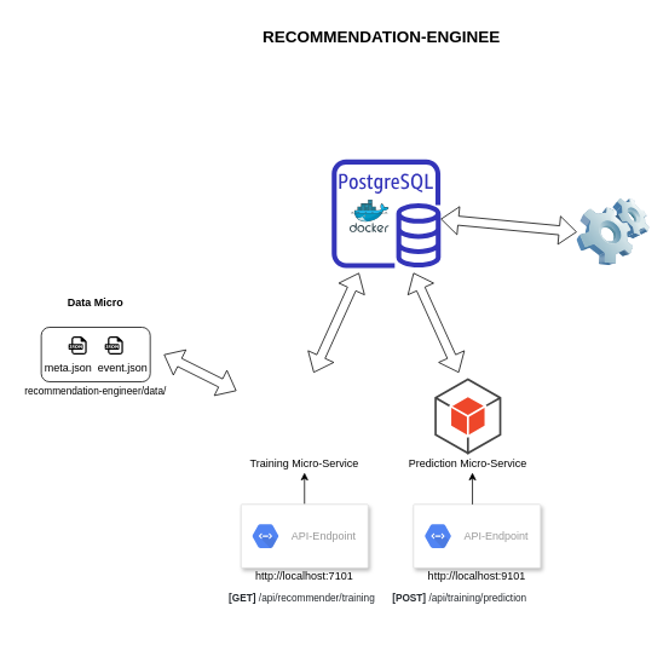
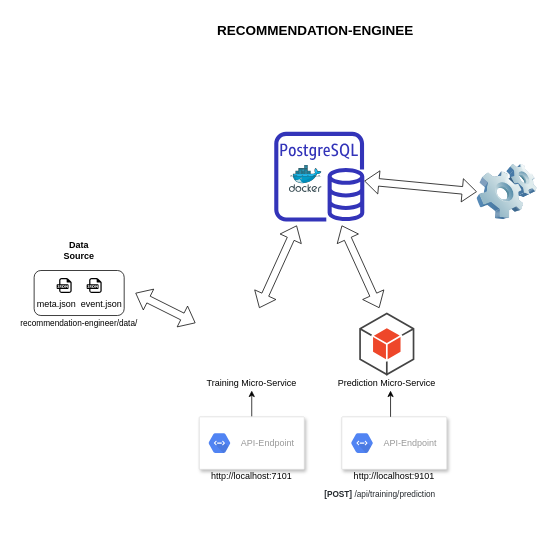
  <mxCell id="0" />
  <mxCell id="1" parent="0" />
  <mxCell id="2" value="" style="rounded=1;whiteSpace=wrap;html=1;" vertex="1" parent="1"><mxGeometry x="45" y="360" width="120" height="60" as="geometry" /></mxCell>
  <mxCell id="3" value="" style="outlineConnect=0;fontColor=#232F3E;gradientColor=none;fillColor=#3334B9;strokeColor=none;dashed=0;verticalLabelPosition=bottom;verticalAlign=top;align=center;html=1;fontSize=12;fontStyle=0;aspect=fixed;pointerEvents=1;shape=mxgraph.aws4.rds_postgresql_instance;" vertex="1" parent="1"><mxGeometry x="365" y="175" width="120" height="120" as="geometry" /></mxCell>
  <mxCell id="4" value="" style="aspect=fixed;html=1;points=[];align=center;image;fontSize=12;image=img/lib/mscae/Docker.svg;" vertex="1" parent="1"><mxGeometry x="385" y="220" width="43.59" height="35.74" as="geometry" /></mxCell>
  <mxCell id="5" value="" style="dashed=0;outlineConnect=0;html=1;align=center;labelPosition=center;verticalLabelPosition=bottom;verticalAlign=top;shape=mxgraph.weblogos.json" vertex="1" parent="1"><mxGeometry x="75" y="370" width="20" height="20" as="geometry" /></mxCell>
  <mxCell id="6" value="" style="dashed=0;outlineConnect=0;html=1;align=center;labelPosition=center;verticalLabelPosition=bottom;verticalAlign=top;shape=mxgraph.weblogos.json" vertex="1" parent="1"><mxGeometry x="115" y="370" width="20" height="20" as="geometry" /></mxCell>
  <mxCell id="7" value="meta.json" style="text;html=1;strokeColor=none;fillColor=none;align=center;verticalAlign=middle;whiteSpace=wrap;rounded=0;" vertex="1" parent="1"><mxGeometry x="55" y="395" width="40" height="20" as="geometry" /></mxCell>
  <mxCell id="8" value="event.json" style="text;html=1;strokeColor=none;fillColor=none;align=center;verticalAlign=middle;whiteSpace=wrap;rounded=0;" vertex="1" parent="1"><mxGeometry x="115" y="395" width="40" height="20" as="geometry" /></mxCell>
  <mxCell id="9" value="Training Micro-Service" style="text;html=1;strokeColor=none;fillColor=none;align=center;verticalAlign=middle;whiteSpace=wrap;rounded=0;" vertex="1" parent="1"><mxGeometry x="225" y="500" width="220" height="20" as="geometry" /></mxCell>
  <mxCell id="10" value="" style="edgeStyle=orthogonalEdgeStyle;rounded=0;orthogonalLoop=1;jettySize=auto;html=1;" edge="1" parent="1" source="11" target="16"><mxGeometry relative="1" as="geometry" /></mxCell>
  <mxCell id="11" value="Prediction Micro-Service" style="text;html=1;strokeColor=none;fillColor=none;align=center;verticalAlign=middle;whiteSpace=wrap;rounded=0;" vertex="1" parent="1"><mxGeometry x="405" y="500" width="220" height="20" as="geometry" /></mxCell>
  <mxCell id="12" value="" style="image;html=1;image=img/lib/clip_art/computers/Software_128x128.png" vertex="1" parent="1"><mxGeometry x="635" y="215" width="80" height="80" as="geometry" /></mxCell>
  <mxCell id="13" value="" style="shape=image;html=1;verticalAlign=top;verticalLabelPosition=bottom;labelBackgroundColor=#ffffff;imageAspect=0;aspect=fixed;image=https://cdn4.iconfinder.com/data/icons/logos-and-brands/512/97_Docker_logo_logos-128.png" vertex="1" parent="1"><mxGeometry x="285" y="390" width="30" height="30" as="geometry" /></mxCell>
  <mxCell id="14" value="" style="shape=image;html=1;verticalAlign=top;verticalLabelPosition=bottom;labelBackgroundColor=#ffffff;imageAspect=0;aspect=fixed;image=https://cdn4.iconfinder.com/data/icons/logos-and-brands/512/267_Python_logo-128.png" vertex="1" parent="1"><mxGeometry x="255" y="435" width="30" height="30" as="geometry" /></mxCell>
  <mxCell id="15" value="" style="shape=image;html=1;verticalAlign=top;verticalLabelPosition=bottom;labelBackgroundColor=#ffffff;imageAspect=0;aspect=fixed;image=https://cdn2.iconfinder.com/data/icons/new-year-resolutions/64/resolutions-07-128.png" vertex="1" parent="1"><mxGeometry x="283" y="410" width="104" height="104" as="geometry" /></mxCell>
  <mxCell id="16" value="" style="outlineConnect=0;dashed=0;verticalLabelPosition=bottom;verticalAlign=top;align=center;html=1;shape=mxgraph.aws3.android;fillColor=#EE472A;gradientColor=none;" vertex="1" parent="1"><mxGeometry x="478.25" y="416" width="73.5" height="84" as="geometry" /></mxCell>
  <mxCell id="17" value="" style="shape=image;html=1;verticalAlign=top;verticalLabelPosition=bottom;labelBackgroundColor=#ffffff;imageAspect=0;aspect=fixed;image=https://cdn4.iconfinder.com/data/icons/logos-and-brands/512/267_Python_logo-128.png" vertex="1" parent="1"><mxGeometry x="575" y="435" width="30" height="30" as="geometry" /></mxCell>
  <mxCell id="18" value="" style="shape=image;html=1;verticalAlign=top;verticalLabelPosition=bottom;labelBackgroundColor=#ffffff;imageAspect=0;aspect=fixed;image=https://cdn4.iconfinder.com/data/icons/logos-and-brands/512/97_Docker_logo_logos-128.png" vertex="1" parent="1"><mxGeometry x="535" y="390" width="30" height="30" as="geometry" /></mxCell>
  <mxCell id="19" style="edgeStyle=orthogonalEdgeStyle;rounded=0;orthogonalLoop=1;jettySize=auto;html=1;exitX=0.5;exitY=0;exitDx=0;exitDy=0;entryX=0.5;entryY=1;entryDx=0;entryDy=0;" edge="1" parent="1" source="20" target="9"><mxGeometry relative="1" as="geometry" /></mxCell>
  <mxCell id="20" value="" style="strokeColor=#dddddd;shadow=1;strokeWidth=1;rounded=1;absoluteArcSize=1;arcSize=2;" vertex="1" parent="1"><mxGeometry x="265" y="555" width="140" height="70" as="geometry" /></mxCell>
  <mxCell id="21" value="API-Endpoint" style="dashed=0;connectable=0;html=1;fillColor=#5184F3;strokeColor=none;shape=mxgraph.gcp2.hexIcon;prIcon=cloud_endpoints;part=1;labelPosition=right;verticalLabelPosition=middle;align=left;verticalAlign=middle;spacingLeft=5;fontColor=#999999;fontSize=12;" vertex="1" parent="20"><mxGeometry y="0.5" width="44" height="39" relative="1" as="geometry"><mxPoint x="5" y="-19.5" as="offset" /></mxGeometry></mxCell>
  <mxCell id="22" value="" style="strokeColor=#dddddd;shadow=1;strokeWidth=1;rounded=1;absoluteArcSize=1;arcSize=2;" vertex="1" parent="1"><mxGeometry x="455" y="555" width="140" height="70" as="geometry" /></mxCell>
  <mxCell id="23" value="API-Endpoint" style="dashed=0;connectable=0;html=1;fillColor=#5184F3;strokeColor=none;shape=mxgraph.gcp2.hexIcon;prIcon=cloud_endpoints;part=1;labelPosition=right;verticalLabelPosition=middle;align=left;verticalAlign=middle;spacingLeft=5;fontColor=#999999;fontSize=12;" vertex="1" parent="22"><mxGeometry y="0.5" width="44" height="39" relative="1" as="geometry"><mxPoint x="5" y="-19.5" as="offset" /></mxGeometry></mxCell>
  <mxCell id="24" value="http://localhost:7101" style="text;html=1;strokeColor=none;fillColor=none;align=center;verticalAlign=middle;whiteSpace=wrap;rounded=0;" vertex="1" parent="1"><mxGeometry x="225" y="625" width="220" height="20" as="geometry" /></mxCell>
  <mxCell id="25" value="http://localhost:9101" style="text;html=1;strokeColor=none;fillColor=none;align=center;verticalAlign=middle;whiteSpace=wrap;rounded=0;" vertex="1" parent="1"><mxGeometry x="415" y="625" width="220" height="20" as="geometry" /></mxCell>
- <mxCell id="26" value="&lt;span style=&quot;font-style: normal ; letter-spacing: normal ; text-indent: 0px ; text-transform: none ; word-spacing: 0px ; text-decoration: none ; color: rgb(36 , 41 , 46) ; text-align: left ; background-color: rgb(255 , 255 , 255) ; float: none ; display: inline&quot;&gt;&lt;font style=&quot;font-size: 11px&quot;&gt;&lt;b&gt;[GET]&lt;/b&gt; /api/recommender/training&lt;/font&gt;&lt;/span&gt;" style="text;whiteSpace=wrap;html=1;" vertex="1" parent="1"><mxGeometry x="250" y="645" width="170" height="50" as="geometry" /></mxCell>
  <mxCell id="27" value="&lt;span style=&quot;font-style: normal ; letter-spacing: normal ; text-indent: 0px ; text-transform: none ; word-spacing: 0px ; text-decoration: none ; color: rgb(36 , 41 , 46) ; text-align: left ; background-color: rgb(255 , 255 , 255) ; float: none ; display: inline ; font-size: 11px&quot;&gt;&lt;font style=&quot;font-size: 11px&quot;&gt;&lt;b&gt;[POST]&lt;/b&gt; /api/training/prediction&lt;/font&gt;&lt;/span&gt;" style="text;whiteSpace=wrap;html=1;" vertex="1" parent="1"><mxGeometry x="430" y="645" width="190" height="25" as="geometry" /></mxCell>
  <mxCell id="28" style="edgeStyle=orthogonalEdgeStyle;rounded=0;orthogonalLoop=1;jettySize=auto;html=1;exitX=0.5;exitY=0;exitDx=0;exitDy=0;entryX=0.5;entryY=1;entryDx=0;entryDy=0;" edge="1" parent="1"><mxGeometry relative="1" as="geometry"><mxPoint x="520" y="555" as="sourcePoint" /><mxPoint x="520" y="520" as="targetPoint" /></mxGeometry></mxCell>
  <mxCell id="29" value="" style="shape=flexArrow;endArrow=classic;startArrow=classic;html=1;" edge="1" parent="1"><mxGeometry width="100" height="100" relative="1" as="geometry"><mxPoint x="345" y="410" as="sourcePoint" /><mxPoint x="395" y="300" as="targetPoint" /></mxGeometry></mxCell>
  <mxCell id="30" value="" style="shape=flexArrow;endArrow=classic;startArrow=classic;html=1;" edge="1" parent="1"><mxGeometry width="100" height="100" relative="1" as="geometry"><mxPoint x="505" y="410" as="sourcePoint" /><mxPoint x="455" y="300" as="targetPoint" /></mxGeometry></mxCell>
- <mxCell id="31" value="&lt;b&gt;Data Micro&lt;/b&gt;" style="text;html=1;strokeColor=none;fillColor=none;align=center;verticalAlign=middle;whiteSpace=wrap;rounded=0;" vertex="1" parent="1"><mxGeometry x="70" y="330" width="70" height="5" as="geometry" /></mxCell>
+ <mxCell id="31" value="&lt;b&gt;Data Source&lt;/b&gt;" style="text;html=1;strokeColor=none;fillColor=none;align=center;verticalAlign=middle;whiteSpace=wrap;rounded=0;" vertex="1" parent="1"><mxGeometry x="70" y="330" width="70" height="5" as="geometry" /></mxCell>
  <mxCell id="32" value="&lt;font style=&quot;font-size: 11px&quot;&gt;recommendation-engineer/data/&lt;/font&gt;" style="text;html=1;strokeColor=none;fillColor=none;align=center;verticalAlign=middle;whiteSpace=wrap;rounded=0;" vertex="1" parent="1"><mxGeometry x="20" y="420" width="170" height="20" as="geometry" /></mxCell>
  <mxCell id="33" value="" style="shape=flexArrow;endArrow=classic;startArrow=classic;html=1;" edge="1" parent="1"><mxGeometry width="100" height="100" relative="1" as="geometry"><mxPoint x="180" y="390" as="sourcePoint" /><mxPoint x="260" y="430" as="targetPoint" /></mxGeometry></mxCell>
  <mxCell id="34" value="" style="shape=flexArrow;endArrow=classic;startArrow=classic;html=1;exitX=0;exitY=0.5;exitDx=0;exitDy=0;" edge="1" parent="1" source="12" target="3"><mxGeometry width="100" height="100" relative="1" as="geometry"><mxPoint x="515" y="420" as="sourcePoint" /><mxPoint x="465" y="310" as="targetPoint" /></mxGeometry></mxCell>
  <mxCell id="35" value="&lt;b&gt;&lt;font style=&quot;font-size: 18px&quot;&gt;RECOMMENDATION-ENGINEE&lt;/font&gt;&lt;/b&gt;" style="text;html=1;strokeColor=none;fillColor=none;align=center;verticalAlign=middle;whiteSpace=wrap;rounded=0;" vertex="1" parent="1"><mxGeometry x="285" y="20" width="270" height="40" as="geometry" /></mxCell>
